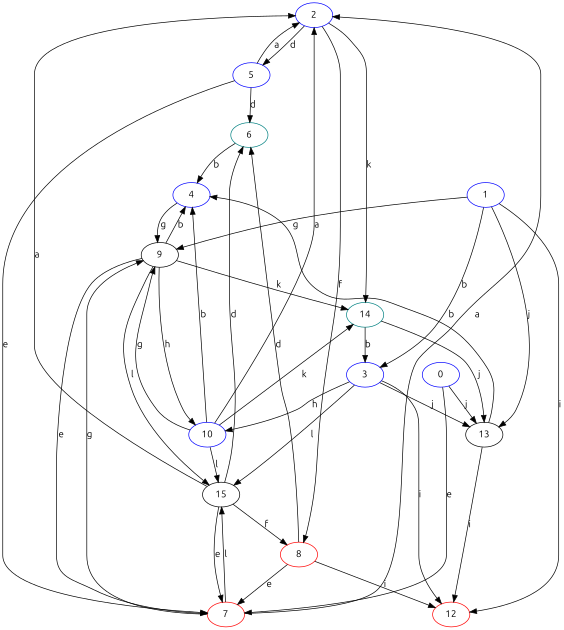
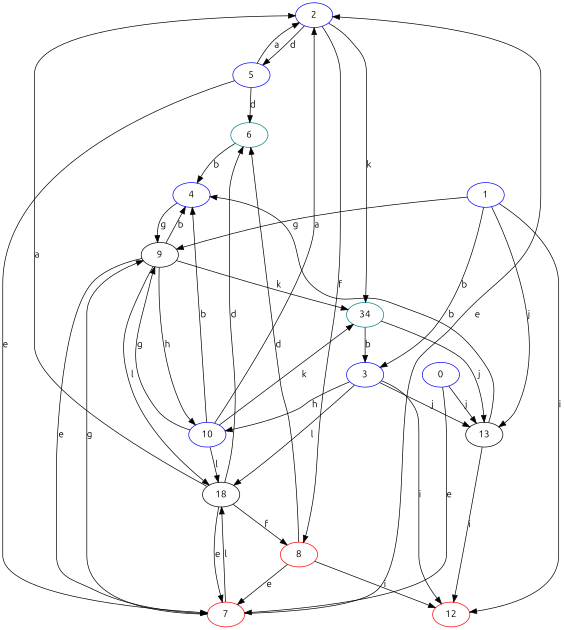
  strict digraph {
    fontname=Ubuntu
    node [color=blue fontname=Ubuntu]
    edge [fontname=Ubuntu]
    2
    5
    8 [color=red]
-   14 [color=teal]
+   14 [color=teal label=34]
    7 [color=red]
    6 [color=teal]
    12 [color=red]
    3
    13 [color=black]
    10
-   15 [color=black]
+   15 [color=black label=18]
    4
    9 [color=black]
    0
    1
    2 -> 5 [label=d]
    2 -> 8 [label=f]
    2 -> 14 [label=k]
    5 -> 2 [label=a]
    5 -> 7 [label=e]
    5 -> 6 [label=d]
    8 -> 7 [label=e]
    8 -> 6 [label=d]
    8 -> 12 [label=i]
    14 -> 3 [label=b]
    14 -> 13 [label=j]
-   7 -> 2 [label=a]
+   7 -> 2 [label=e]
    7 -> 15 [label=l]
    7 -> 9 [label=g]
    6 -> 4 [label=b]
    3 -> 12 [label=i]
    3 -> 13 [label=j]
    3 -> 10 [label=h]
    3 -> 15 [label=l]
    13 -> 12 [label=i]
    13 -> 4 [label=b]
    10 -> 2 [label=a]
    10 -> 14 [label=k]
    10 -> 15 [label=l]
    10 -> 4 [label=b]
    10 -> 9 [label=g]
    15 -> 2 [label=a]
    15 -> 8 [label=f]
    15 -> 7 [label=e]
    15 -> 6 [label=d]
    4 -> 9 [label=g]
    9 -> 14 [label=k]
    9 -> 7 [label=e]
    9 -> 10 [label=h]
    9 -> 15 [label=l]
    9 -> 4 [label=b]
    0 -> 7 [label=e]
    0 -> 13 [label=j]
    1 -> 12 [label=i]
    1 -> 3 [label=b]
    1 -> 13 [label=j]
    1 -> 9 [label=g]
  }
